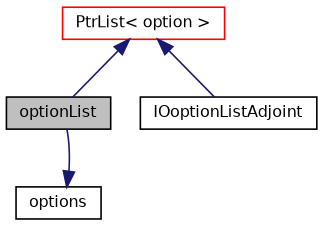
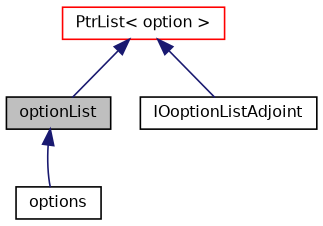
  digraph {
    node [color=black fontname=Helvetica fontsize=10 shape=record]
    edge [color=midnightblue dir=back fontname=Helvetica fontsize=10 labelfontname=Helvetica labelfontsize=10 style=solid]
    n1 [fillcolor=grey75 fontcolor=black height=0.2 label=optionList style=filled width=0.4]
    n2 [height=0.2 label=options width=0.4]
    n3 [height=0.2 label=IOoptionListAdjoint width=0.4]
    n4 [color=red height=0.2 label="PtrList\< option \>" width=0.4]
-   n2 -> n1
+   n1 -> n2
    n4 -> n1
    n4 -> n3
  }
